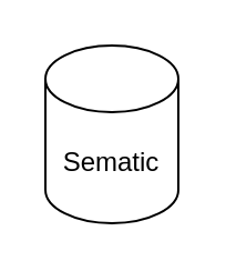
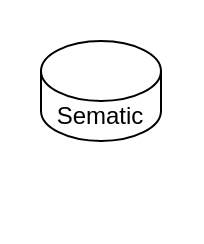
  <mxCell id="0" />
  <mxCell id="1" parent="0" />
- <mxCell id="2" value="Sematic" style="shape=cylinder3;whiteSpace=wrap;html=1;boundedLbl=1;backgroundOutline=1;size=15;" vertex="1" parent="1"><mxGeometry x="20" y="20" width="60" height="80" as="geometry" /></mxCell>
+ <mxCell id="2" value="Sematic" style="shape=cylinder3;whiteSpace=wrap;html=1;boundedLbl=1;backgroundOutline=1;size=15;" vertex="1" parent="1"><mxGeometry x="20" y="20" width="60" height="50" as="geometry" /></mxCell>
